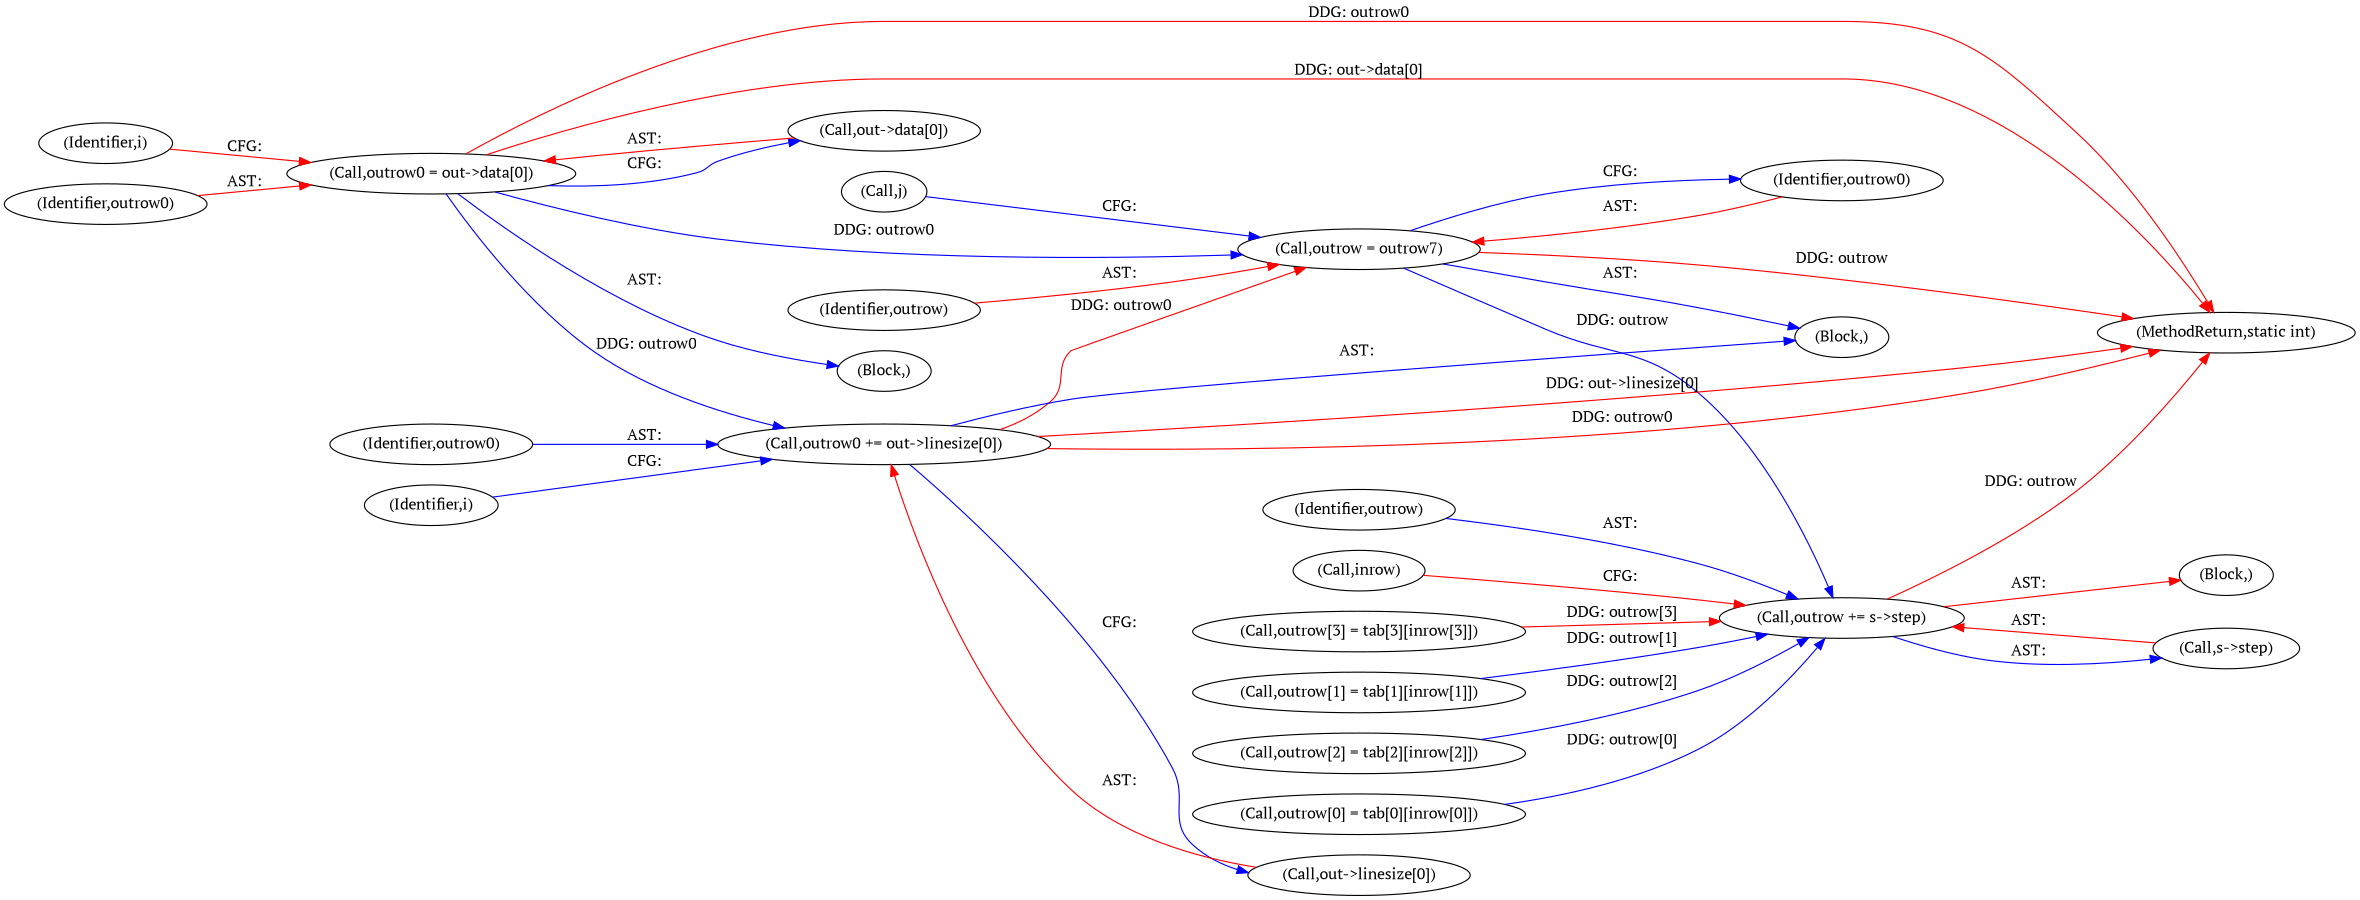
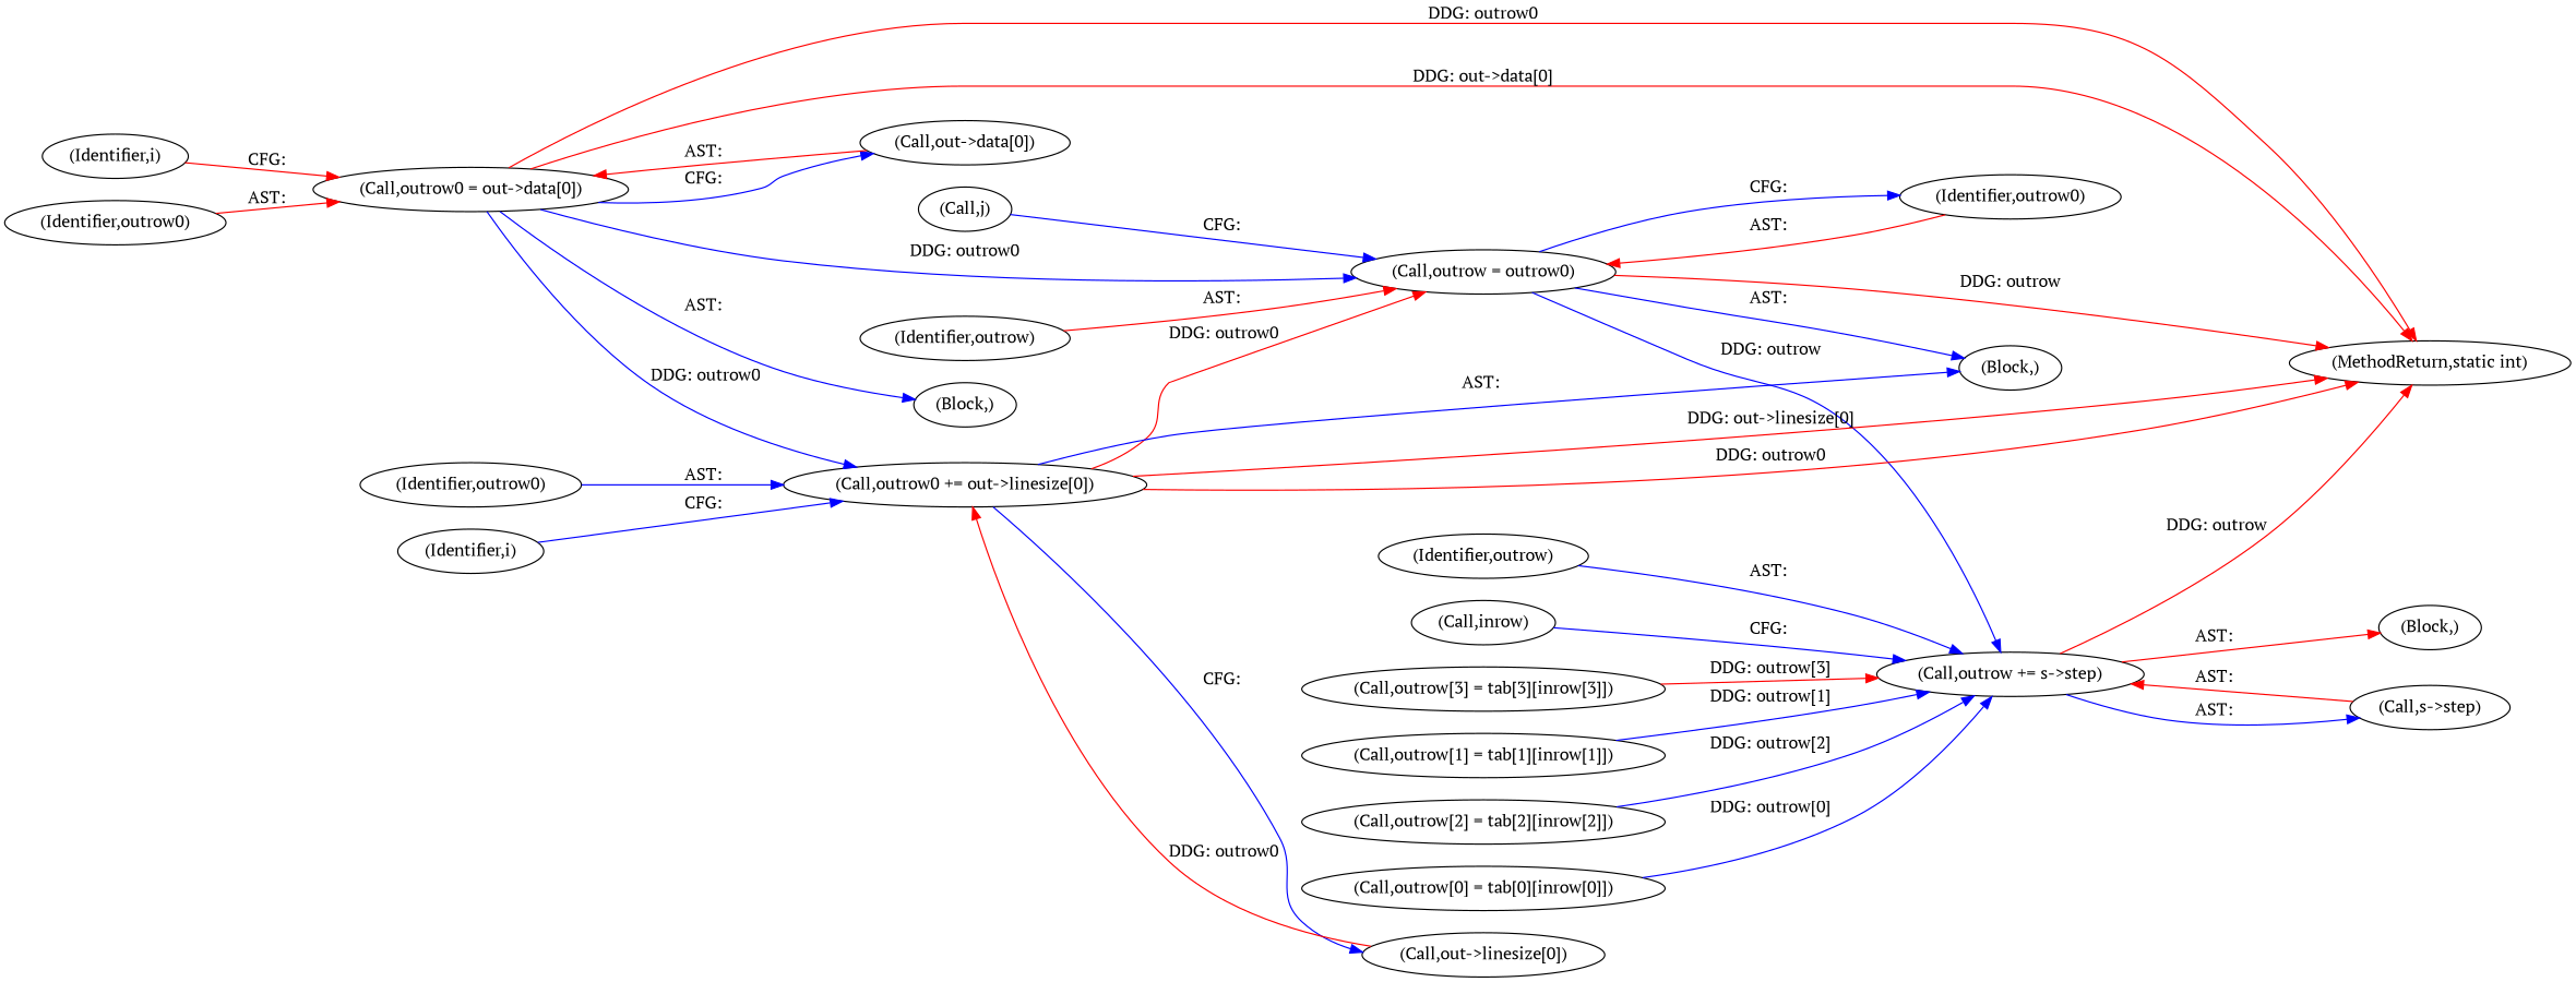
  digraph {
    fontname="PT Serif"
    rankdir=LR
    node [fontname="PT Serif"]
    edge [color=blue fontname="PT Serif"]
    n1 [label="(Call,outrow0 = out->data[0])"]
-   n2 [label="(Call,outrow = outrow7)"]
+   n2 [label="(Call,outrow = outrow0)"]
    n3 [label="(Call,outrow0 += out->linesize[0])"]
    n4 [label="(MethodReturn,static int)"]
    n5 [label="(Block,)"]
    n6 [label="(Call,out->data[0])"]
    n7 [label="(Call,outrow += s->step)"]
    n8 [label="(Block,)"]
    n9 [label="(Identifier,outrow0)"]
    n10 [label="(Call,out->linesize[0])"]
    n11 [label="(Call,s->step)"]
    n12 [label="(Block,)"]
    n13 [label="(Call,j)"]
    n14 [label="(Identifier,i)"]
    n15 [label="(Identifier,outrow0)"]
    n16 [label="(Call,outrow[0] = tab[0][inrow[0]])"]
    n17 [label="(Identifier,outrow)"]
    n18 [label="(Identifier,i)"]
    n19 [label="(Call,inrow)"]
    n20 [label="(Call,outrow[3] = tab[3][inrow[3]])"]
    n21 [label="(Identifier,outrow)"]
    n22 [label="(Call,outrow[1] = tab[1][inrow[1]])"]
    n23 [label="(Identifier,outrow0)"]
    n24 [label="(Call,outrow[2] = tab[2][inrow[2]])"]
    n1 -> n2 [label="DDG: outrow0"]
    n1 -> n3 [label="DDG: outrow0"]
    n1 -> n4 [color=red label="DDG: out->data[0]"]
    n1 -> n4 [color=red label="DDG: outrow0"]
    n1 -> n5 [label="AST: "]
    n1 -> n6 [label="CFG: "]
    n2 -> n4 [color=red label="DDG: outrow"]
    n2 -> n7 [label="DDG: outrow"]
    n2 -> n8 [label="AST: "]
    n2 -> n9 [label="CFG: "]
    n3 -> n2 [color=red label="DDG: outrow0"]
    n3 -> n4 [color=red label="DDG: out->linesize[0]"]
    n3 -> n4 [color=red label="DDG: outrow0"]
    n3 -> n8 [label="AST: "]
    n3 -> n10 [label="CFG: "]
    n6 -> n1 [color=red label="AST: "]
    n7 -> n4 [color=red label="DDG: outrow"]
    n7 -> n11 [label="AST: "]
    n7 -> n12 [color=red label="AST: "]
    n9 -> n2 [color=red label="AST: "]
-   n10 -> n3 [color=red label="AST: "]
+   n10 -> n3 [color=red label="DDG: outrow0"]
    n11 -> n7 [color=red label="AST: "]
    n13 -> n2 [label="CFG: "]
    n14 -> n1 [color=red label="CFG: "]
    n15 -> n3 [label="AST: "]
    n16 -> n7 [label="DDG: outrow[0]"]
    n17 -> n7 [label="AST: "]
    n18 -> n3 [label="CFG: "]
-   n19 -> n7 [color=red label="CFG: "]
+   n19 -> n7 [label="CFG: "]
    n20 -> n7 [color=red label="DDG: outrow[3]"]
    n21 -> n2 [color=red label="AST: "]
    n22 -> n7 [label="DDG: outrow[1]"]
    n23 -> n1 [color=red label="AST: "]
    n24 -> n7 [label="DDG: outrow[2]"]
  }
